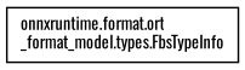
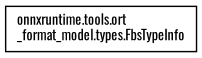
  digraph {
    rankdir=LR
    fontname=Oswald
-   n1 [color=black fillcolor=white fontname=Oswald fontsize=10 height=0.2 label="onnxruntime.format.ort\l_format_model.types.FbsTypeInfo" shape=record style=filled width=0.4]
+   n1 [color=black fillcolor=white fontname=Oswald fontsize=10 height=0.2 label="onnxruntime.tools.ort\l_format_model.types.FbsTypeInfo" shape=record style=filled width=0.4]
  }
